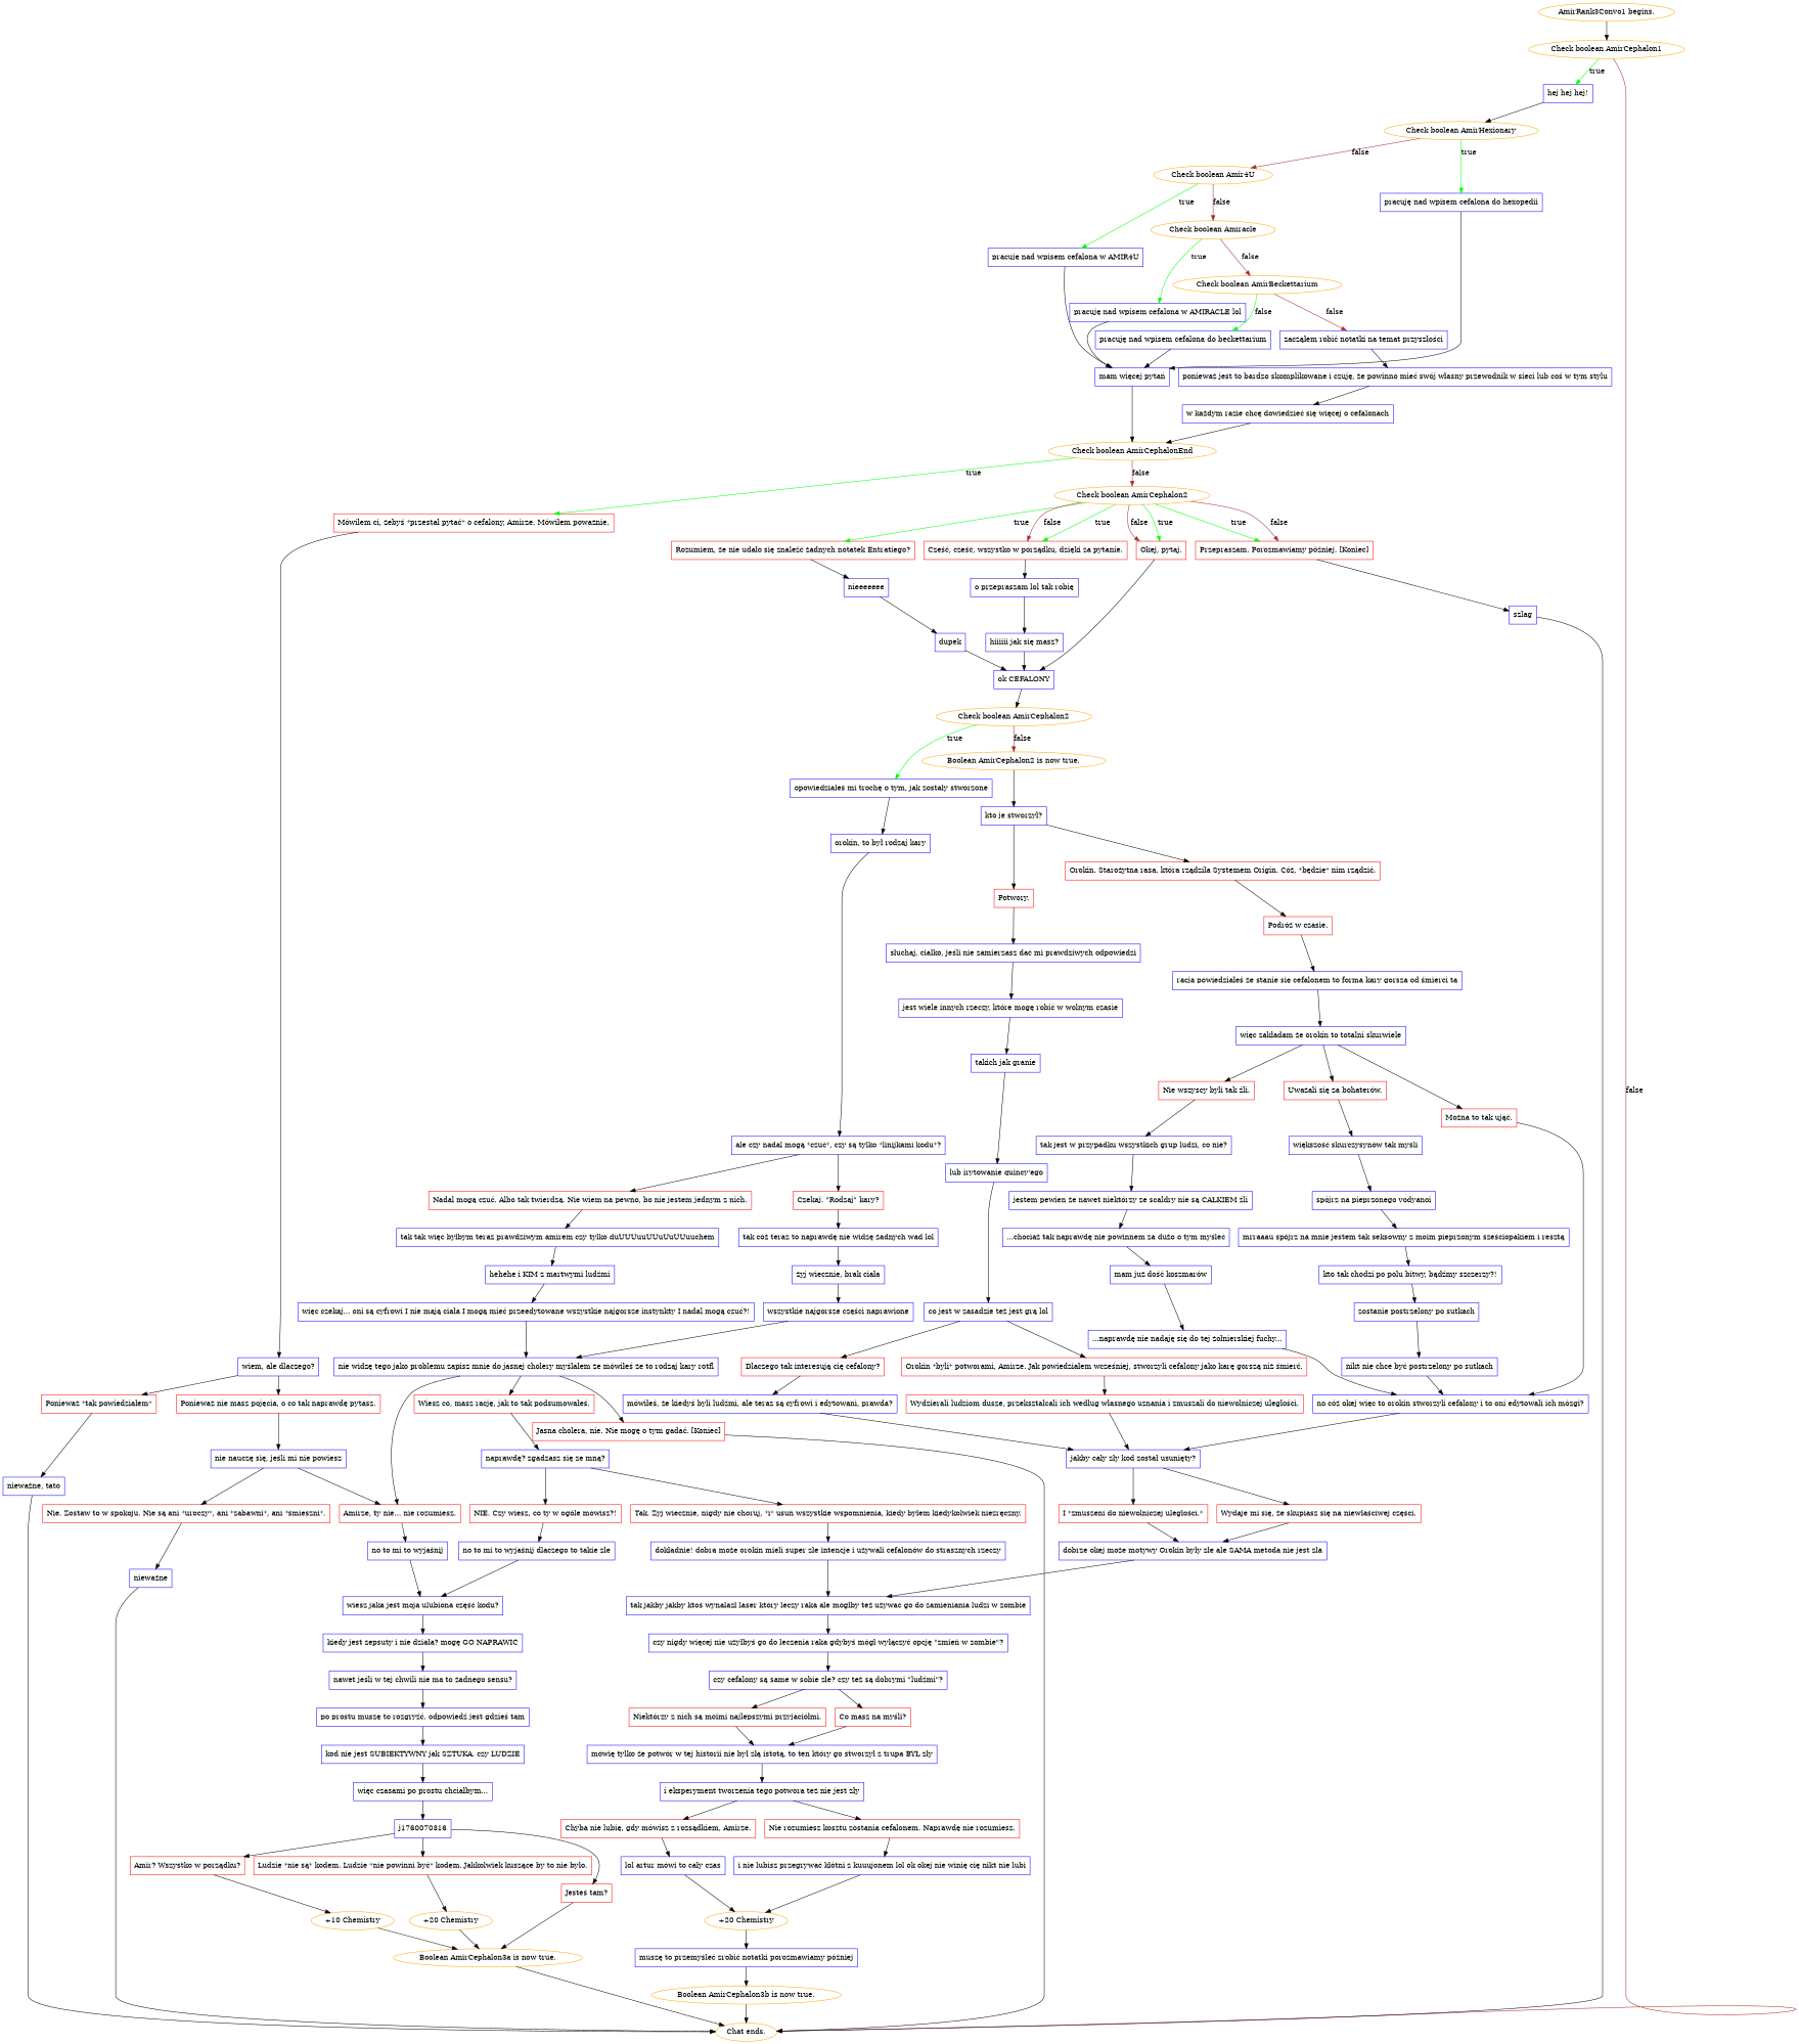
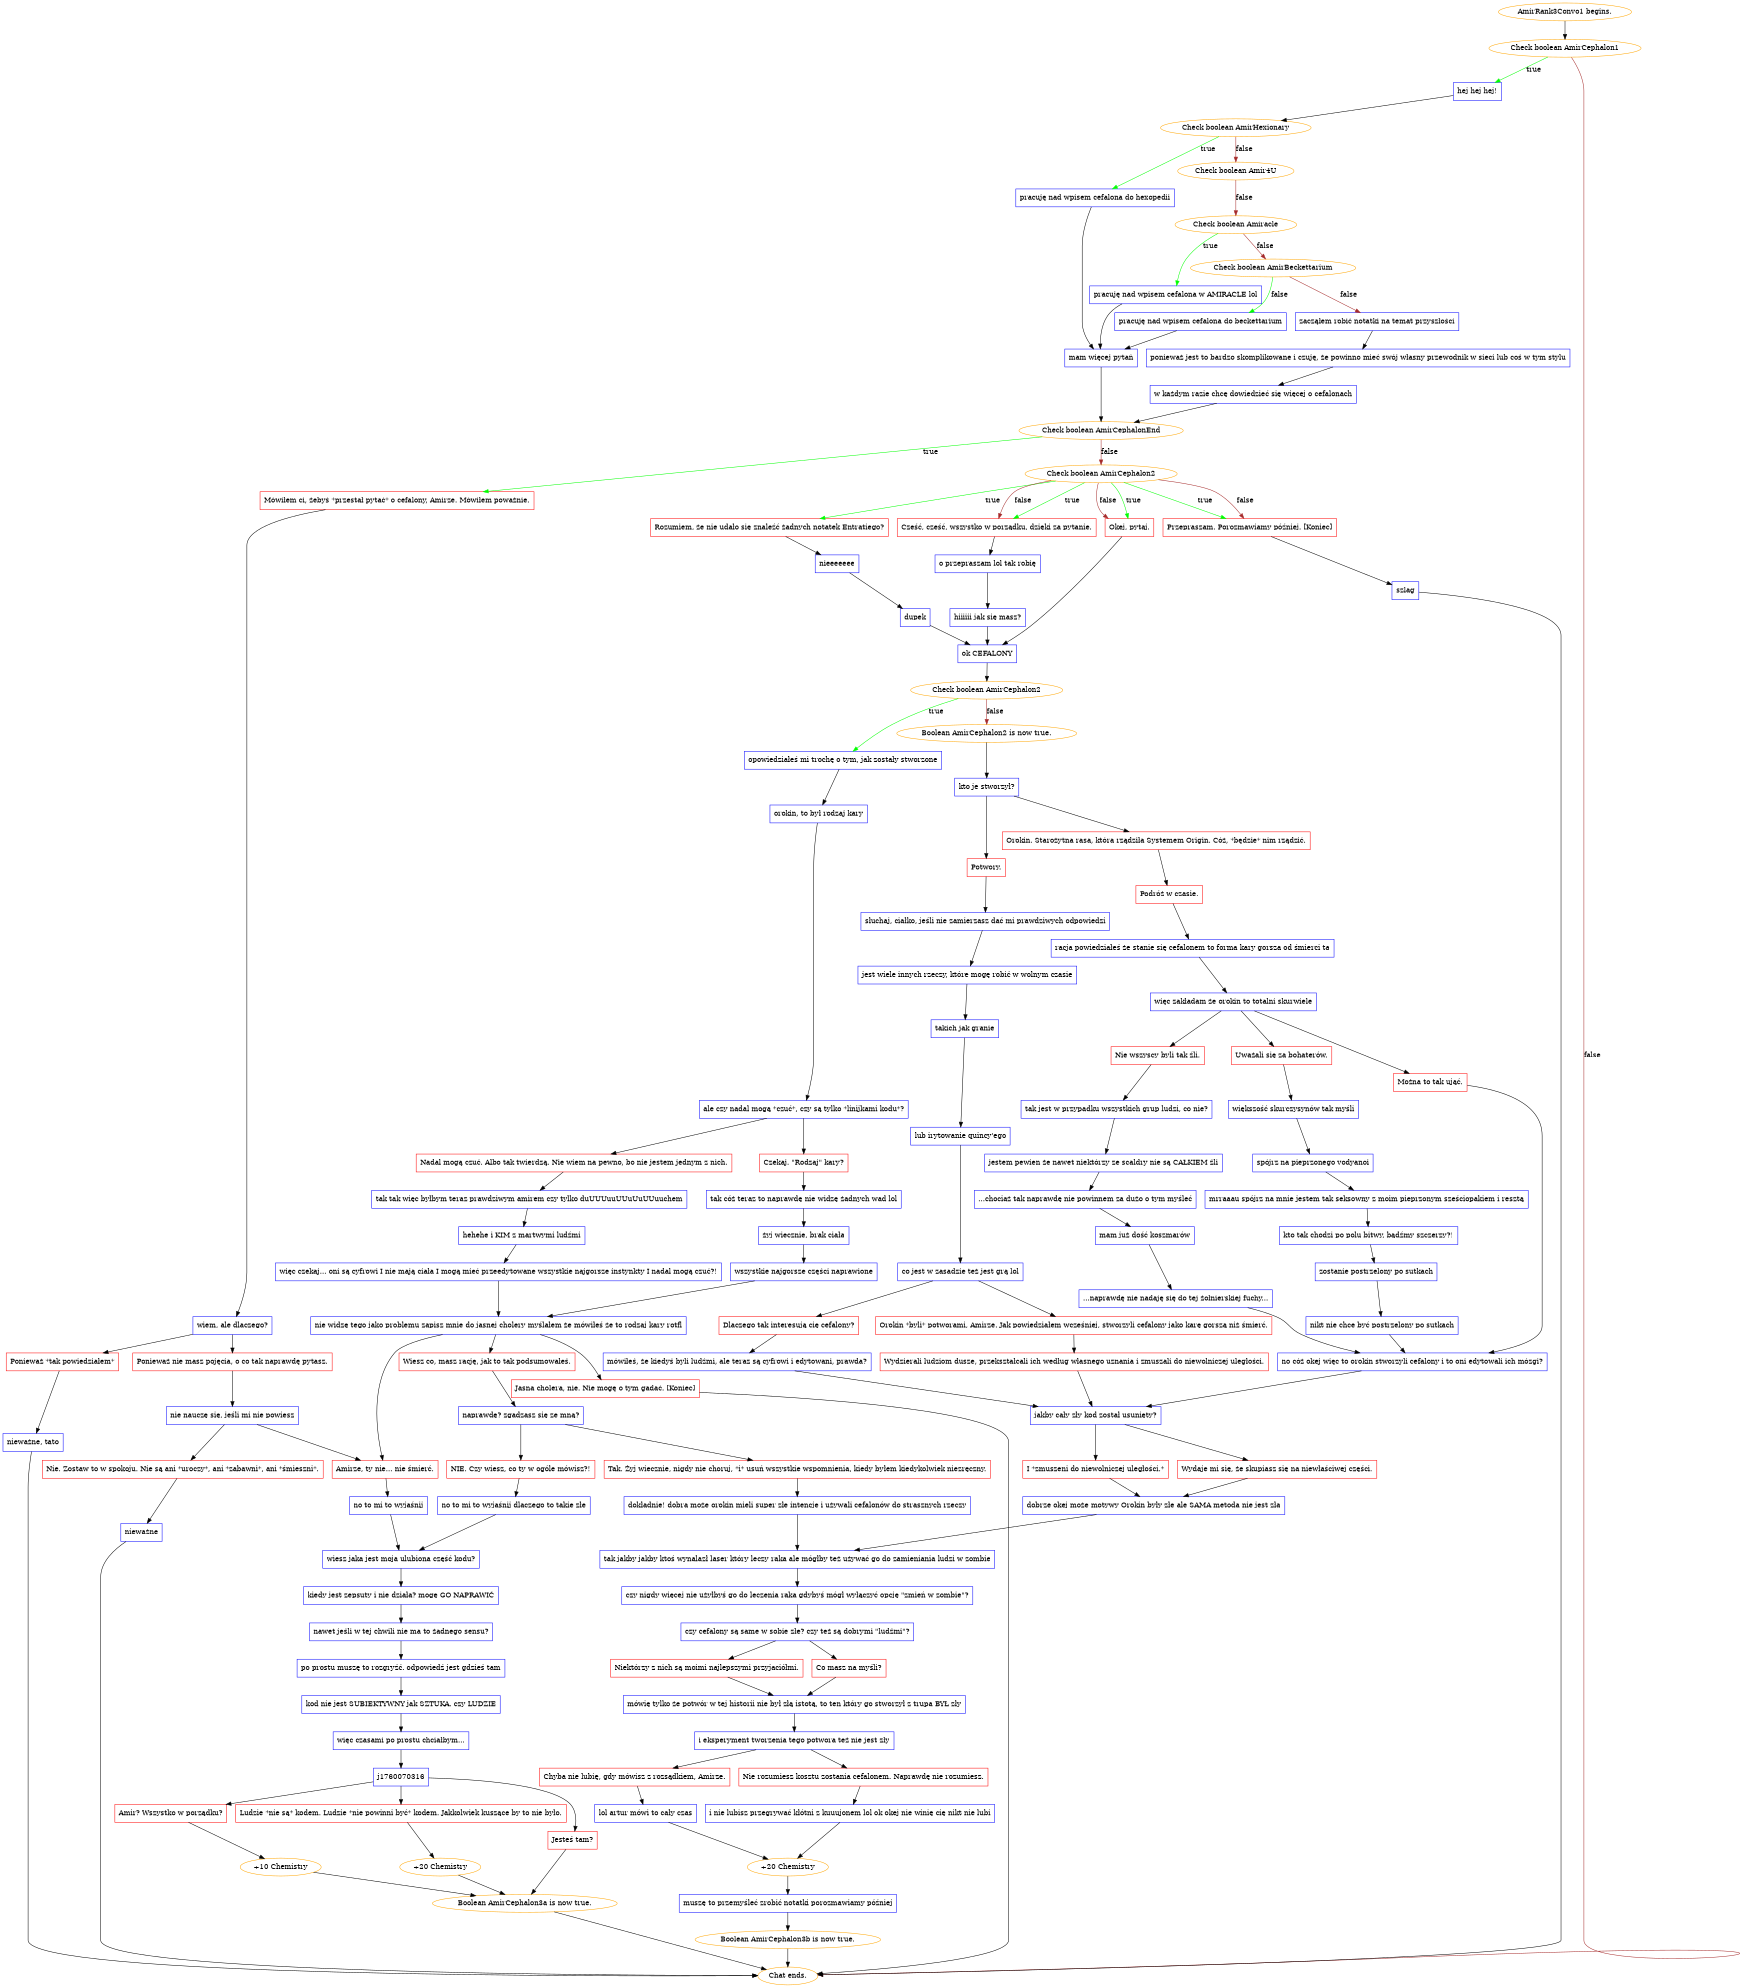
  digraph {
    node [color=blue shape=box]
    "AmirRank3Convo1 begins." [color=orange shape=""]
    n2 [color=orange label="Check boolean AmirCephalon1" shape=""]
    n3 [label="hej hej hej!"]
    "Chat ends." [color=orange shape=""]
    n5 [color=orange label="Check boolean AmirHexionary" shape=""]
    n6 [label="pracuję nad wpisem cefalona do hexopedii"]
    n7 [color=orange label="Check boolean Amir4U" shape=""]
    n8 [label="mam więcej pytań"]
-   n9 [label="pracuję nad wpisem cefalona w AMIR4U"]
    n10 [color=orange label="Check boolean Amiracle" shape=""]
    n11 [color=orange label="Check boolean AmirCephalonEnd" shape=""]
    n12 [label="pracuję nad wpisem cefalona w AMIRACLE lol"]
    n13 [color=orange label="Check boolean AmirBeckettarium" shape=""]
    n14 [color=red label="Mówiłem ci, żebyś *przestał pytać* o cefalony, Amirze. Mówiłem poważnie."]
    n15 [color=orange label="Check boolean AmirCephalon2" shape=""]
    n16 [label="pracuję nad wpisem cefalona do beckettarium"]
    n17 [label="zacząłem robić notatki na temat przyszłości"]
    n18 [label="wiem, ale dlaczego?"]
    n19 [color=red label="Rozumiem, że nie udało się znaleźć żadnych notatek Entratiego?"]
    n20 [color=red label="Cześć, cześć, wszystko w porządku, dzięki za pytanie."]
    n21 [color=red label="Okej, pytaj."]
    n22 [color=red label="Przepraszam. Porozmawiamy później. [Koniec]"]
    n23 [label="ponieważ jest to bardzo skomplikowane i czuję, że powinno mieć swój własny przewodnik w sieci lub coś w tym stylu"]
    n24 [color=red label="Ponieważ *tak powiedziałem*"]
    n25 [color=red label="Ponieważ nie masz pojęcia, o co tak naprawdę pytasz."]
    n26 [label=nieeeeeee]
    n27 [label="o przepraszam lol tak robię"]
    n28 [label="ok CEFALONY"]
    n29 [label=szlag]
    n30 [label="w każdym razie chcę dowiedzieć się więcej o cefalonach"]
    n31 [label="nieważne, tato"]
    n32 [label="nie nauczę się, jeśli mi nie powiesz"]
    n33 [label=dupek]
    n34 [label="hiiiiii jak się masz?"]
    n35 [color=orange label="Check boolean AmirCephalon2" shape=""]
-   n36 [color=red label="Amirze, ty nie... nie rozumiesz."]
+   n36 [color=red label="Amirze, ty nie... nie śmierć."]
    n37 [color=red label="Nie. Zostaw to w spokoju. Nie są ani *uroczy*, ani *zabawni*, ani *śmieszni*."]
    n38 [label="opowiedziałeś mi trochę o tym, jak zostały stworzone"]
    n39 [color=orange label="Boolean AmirCephalon2 is now true." shape=""]
    n40 [label="no to mi to wyjaśnij"]
    n41 [label="nieważne"]
    n42 [label="orokin, to był rodzaj kary"]
    n43 [label="kto je stworzył?"]
    n44 [label="wiesz jaka jest moja ulubiona część kodu?"]
    n45 [label="ale czy nadal mogą *czuć*, czy są tylko *linijkami kodu*?"]
    n46 [color=red label="Potwory."]
    n47 [color=red label="Orokin. Starożytna rasa, która rządziła Systemem Origin. Cóż, *będzie* nim rządzić."]
    n48 [label="kiedy jest zepsuty i nie działa? mogę GO NAPRAWIĆ"]
    n49 [color=red label="Czekaj. \"Rodzaj\" kary?"]
    n50 [color=red label="Nadal mogą czuć. Albo tak twierdzą. Nie wiem na pewno, bo nie jestem jednym z nich."]
    n51 [label="słuchaj, ciałko, jeśli nie zamierzasz dać mi prawdziwych odpowiedzi"]
    n52 [color=red label="Podróż w czasie."]
    n53 [label="nawet jeśli w tej chwili nie ma to żadnego sensu?"]
    n54 [label="tak cóż teraz to naprawdę nie widzę żadnych wad lol"]
    n55 [label="tak tak więc byłbym teraz prawdziwym amirem czy tylko duUUUuuUUuUuUUuuchem"]
    n56 [label="jest wiele innych rzeczy, które mogę robić w wolnym czasie"]
    n57 [label="racja powiedziałeś że stanie się cefalonem to forma kary gorsza od śmierci ta"]
    n58 [label="po prostu muszę to rozgryźć. odpowiedź jest gdzieś tam"]
    n59 [label="żyj wiecznie, brak ciała"]
    n60 [label="hehehe i KIM z martwymi ludźmi"]
    n61 [label="takich jak granie"]
    n62 [label="więc zakładam że orokin to totalni skurwiele"]
    n63 [label="kod nie jest SUBIEKTYWNY jak SZTUKA. czy LUDZIE"]
    n64 [label="wszystkie najgorsze części naprawione"]
    n65 [label="więc czekaj... oni są cyfrowi I nie mają ciała I mogą mieć przeedytowane wszystkie najgorsze instynkty I nadal mogą czuć?!"]
    n66 [label="lub irytowanie quincy'ego"]
    n67 [color=red label="Można to tak ująć."]
    n68 [color=red label="Nie wszyscy byli tak źli."]
    n69 [color=red label="Uważali się za bohaterów."]
    n70 [label="więc czasami po prostu chciałbym..."]
    n71 [label="nie widzę tego jako problemu zapisz mnie do jasnej cholery myślałem że mówiłeś że to rodzaj kary rotfl"]
    n72 [label="co jest w zasadzie też jest grą lol"]
    n73 [label="no cóż okej więc to orokin stworzyli cefalony i to oni edytowali ich mózgi?"]
    n74 [label="tak jest w przypadku wszystkich grup ludzi, co nie?"]
    n75 [label="większość skurczysynów tak myśli"]
    j1760070316
    n77 [color=red label="Wiesz co, masz rację, jak to tak podsumowałeś."]
    n78 [color=red label="Jasna cholera, nie. Nie mogę o tym gadać. [Koniec]"]
    n79 [color=red label="Dlaczego tak interesują cię cefalony?"]
    n80 [color=red label="Orokin *byli* potworami, Amirze. Jak powiedziałem wcześniej, stworzyli cefalony jako karę gorszą niż śmierć."]
    n81 [label="jakby cały zły kod został usunięty?"]
    n82 [label="jestem pewien że nawet niektórzy ze scaldry nie są CAŁKIEM źli"]
    n83 [label="spójrz na pieprzonego vodyanoi"]
    n84 [color=red label="Amir? Wszystko w porządku?"]
    n85 [color=red label="Ludzie *nie są* kodem. Ludzie *nie powinni być* kodem. Jakkolwiek kuszące by to nie było."]
    n86 [color=red label="Jesteś tam?"]
    n87 [label="naprawdę? zgadzasz się ze mną?"]
    n88 [label="mówiłeś, że kiedyś byli ludźmi, ale teraz są cyfrowi i edytowani, prawda?"]
    n89 [color=red label="Wydzierali ludziom dusze, przekształcali ich według własnego uznania i zmuszali do niewolniczej uległości."]
    n90 [color=red label="Wydaje mi się, że skupiasz się na niewłaściwej części."]
    n91 [color=red label="I *zmuszeni do niewolniczej uległości.*"]
    n92 [label="...chociaż tak naprawdę nie powinnem za dużo o tym myśleć"]
    n93 [label="mrraaau spójrz na mnie jestem tak seksowny z moim pieprzonym sześciopakiem i resztą"]
    n94 [color=orange label="+10 Chemistry" shape=""]
    n95 [color=orange label="+20 Chemistry" shape=""]
    n96 [color=orange label="Boolean AmirCephalon3a is now true." shape=""]
    n97 [color=red label="NIE. Czy wiesz, co ty w ogóle mówisz?!"]
    n98 [color=red label="Tak. Żyj wiecznie, nigdy nie choruj, *i* usuń wszystkie wspomnienia, kiedy byłem kiedykolwiek niezręczny."]
    n99 [label="dobrze okej może motywy Orokin były złe ale SAMA metoda nie jest zła"]
    n100 [label="mam już dość koszmarów"]
    n101 [label="kto tak chodzi po polu bitwy, bądźmy szczerzy?!"]
    n102 [label="no to mi to wyjaśnij dlaczego to takie złe"]
    n103 [label="dokładnie! dobra może orokin mieli super złe intencje i używali cefalonów do strasznych rzeczy"]
    n104 [label="tak jakby jakby ktoś wynalazł laser który leczy raka ale mógłby też używać go do zamieniania ludzi w zombie"]
    n105 [label="...naprawdę nie nadaję się do tej żołnierskiej fuchy..."]
    n106 [label="zostanie postrzelony po sutkach"]
    n107 [label="czy nigdy więcej nie użyłbyś go do leczenia raka gdybyś mógł wyłączyć opcję \"zmień w zombie\"?"]
    n108 [label="nikt nie chce być postrzelony po sutkach"]
    n109 [label="czy cefalony są same w sobie złe? czy też są dobrymi \"ludźmi\"?"]
    n110 [color=red label="Niektórzy z nich są moimi najlepszymi przyjaciółmi."]
    n111 [color=red label="Co masz na myśli?"]
    n112 [label="mówię tylko że potwór w tej historii nie był złą istotą, to ten który go stworzył z trupa BYŁ zły"]
    n113 [label="i eksperyment tworzenia tego potwora też nie jest zły"]
    n114 [color=red label="Chyba nie lubię, gdy mówisz z rozsądkiem, Amirze."]
    n115 [color=red label="Nie rozumiesz kosztu zostania cefalonem. Naprawdę nie rozumiesz."]
    n116 [label="lol artur mówi to cały czas"]
    n117 [label="i nie lubisz przegrywać kłótni z kuuujonem lol ok okej nie winię cię nikt nie lubi"]
    n118 [color=orange label="+20 Chemistry" shape=""]
    n119 [label="muszę to przemyśleć zrobić notatki porozmawiamy później"]
    n120 [color=orange label="Boolean AmirCephalon3b is now true." shape=""]
    "AmirRank3Convo1 begins." -> n2
    n2 -> n3 [color=green label=true]
    n2 -> "Chat ends." [color=brown label=false]
    n3 -> n5
    n5 -> n6 [color=green label=true]
    n5 -> n7 [color=brown label=false]
    n6 -> n8
-   n7 -> n9 [color=green label=true]
    n7 -> n10 [color=brown label=false]
    n8 -> n11
-   n9 -> n8
    n10 -> n12 [color=green label=true]
    n10 -> n13 [color=brown label=false]
    n11 -> n14 [color=green label=true]
    n11 -> n15 [color=brown label=false]
    n12 -> n8
    n13 -> n16 [color=green label=false]
    n13 -> n17 [color=brown label=false]
    n14 -> n18
    n15 -> n19 [color=green label=true]
    n15 -> n20 [color=green label=true]
    n15 -> n20 [color=brown label=false]
    n15 -> n21 [color=green label=true]
    n15 -> n21 [color=brown label=false]
    n15 -> n22 [color=green label=true]
    n15 -> n22 [color=brown label=false]
    n16 -> n8
    n17 -> n23
    n18 -> n24
    n18 -> n25
    n19 -> n26
    n20 -> n27
    n21 -> n28
    n22 -> n29
    n23 -> n30
    n24 -> n31
    n25 -> n32
    n26 -> n33
    n27 -> n34
    n28 -> n35
    n29 -> "Chat ends."
    n30 -> n11
    n31 -> "Chat ends."
    n32 -> n36
    n32 -> n37
    n33 -> n28
    n34 -> n28
    n35 -> n38 [color=green label=true]
    n35 -> n39 [color=brown label=false]
    n36 -> n40
    n37 -> n41
    n38 -> n42
    n39 -> n43
    n40 -> n44
    n41 -> "Chat ends."
    n42 -> n45
    n43 -> n46
    n43 -> n47
    n44 -> n48
    n45 -> n49
    n45 -> n50
    n46 -> n51
    n47 -> n52
    n48 -> n53
    n49 -> n54
    n50 -> n55
    n51 -> n56
    n52 -> n57
    n53 -> n58
    n54 -> n59
    n55 -> n60
    n56 -> n61
    n57 -> n62
    n58 -> n63
    n59 -> n64
    n60 -> n65
    n61 -> n66
    n62 -> n67
    n62 -> n68
    n62 -> n69
    n63 -> n70
    n64 -> n71
    n65 -> n71
    n66 -> n72
    n67 -> n73
    n68 -> n74
    n69 -> n75
    n70 -> j1760070316
    n71 -> n36
    n71 -> n77
    n71 -> n78
    n72 -> n79
    n72 -> n80
    n73 -> n81
    n74 -> n82
    n75 -> n83
    j1760070316 -> n84
    j1760070316 -> n85
    j1760070316 -> n86
    n77 -> n87
    n78 -> "Chat ends."
    n79 -> n88
    n80 -> n89
    n81 -> n90
    n81 -> n91
    n82 -> n92
    n83 -> n93
    n84 -> n94
    n85 -> n95
    n86 -> n96
    n87 -> n97
    n87 -> n98
    n88 -> n81
    n89 -> n81
    n90 -> n99
    n91 -> n99
    n92 -> n100
    n93 -> n101
    n94 -> n96
    n95 -> n96
    n96 -> "Chat ends."
    n97 -> n102
    n98 -> n103
    n99 -> n104
    n100 -> n105
    n101 -> n106
    n102 -> n44
    n103 -> n104
    n104 -> n107
    n105 -> n73
    n106 -> n108
    n107 -> n109
    n108 -> n73
    n109 -> n110
    n109 -> n111
    n110 -> n112
    n111 -> n112
    n112 -> n113
    n113 -> n114
    n113 -> n115
    n114 -> n116
    n115 -> n117
    n116 -> n118
    n117 -> n118
    n118 -> n119
    n119 -> n120
    n120 -> "Chat ends."
  }
